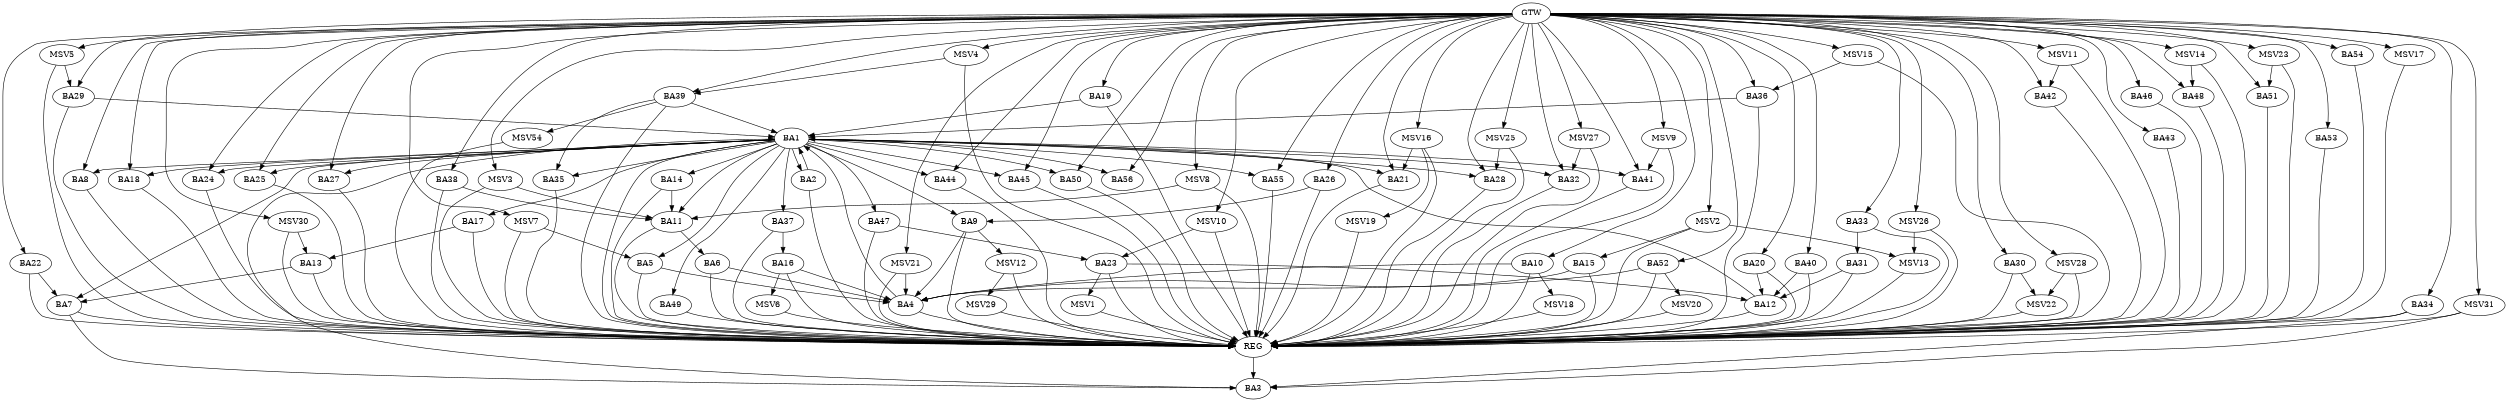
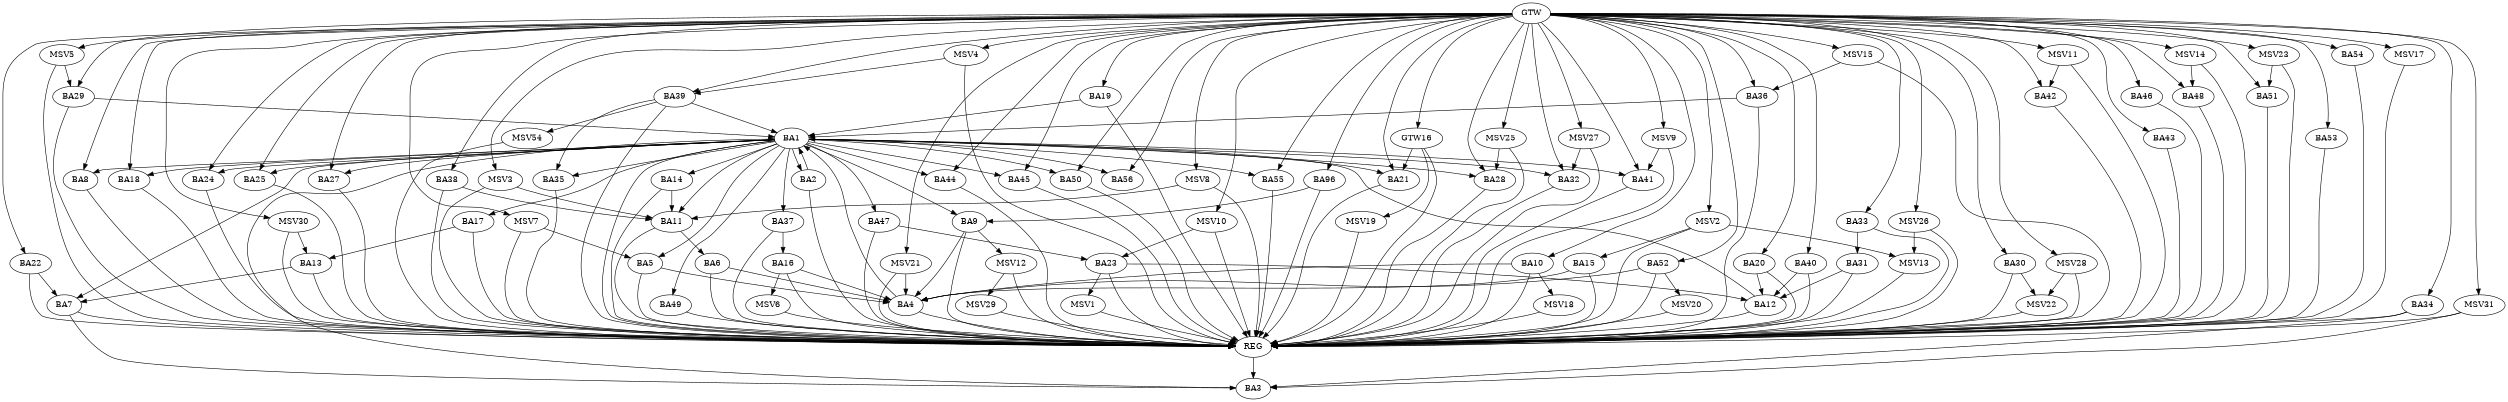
  strict digraph {
    n1 [label=BA1]
    n2 [label=BA2]
    n3 [label=BA5]
    n4 [label=BA7]
    n5 [label=BA8]
    n6 [label=BA9]
    n7 [label=BA11]
    n8 [label=BA14]
    n9 [label=BA17]
    n10 [label=BA18]
    n11 [label=BA21]
    n12 [label=BA24]
    n13 [label=BA25]
    n14 [label=BA27]
    n15 [label=BA28]
    n16 [label=BA32]
    n17 [label=BA35]
    n18 [label=BA37]
    n19 [label=BA41]
    n20 [label=BA44]
    n21 [label=BA45]
    n22 [label=BA47]
    n23 [label=BA49]
    n24 [label=BA50]
    n25 [label=BA55]
    n26 [label=BA56]
    n27 [label=REG]
    n28 [label=BA4]
    n29 [label=BA3]
    n30 [label=MSV12]
    n31 [label=BA6]
    n32 [label=BA12]
    n33 [label=BA13]
    n34 [label=BA16]
    n35 [label=BA23]
    n36 [label=MSV29]
    n37 [label=BA10]
    n38 [label=MSV18]
    n39 [label=BA15]
    n40 [label=MSV6]
    n41 [label=BA19]
    n42 [label=BA20]
    n43 [label=BA22]
    n44 [label=MSV1]
-   n45 [label=BA26]
+   n45 [label=BA96]
    n46 [label=BA29]
    n47 [label=BA30]
    n48 [label=MSV22]
    n49 [label=BA31]
    n50 [label=BA33]
    n51 [label=BA34]
    n52 [label=BA36]
    n53 [label=BA38]
    n54 [label=BA39]
    n55 [label=MSV54]
    n56 [label=BA40]
    n57 [label=BA42]
    n58 [label=BA43]
    n59 [label=BA46]
    n60 [label=BA48]
    n61 [label=BA51]
    n62 [label=BA52]
    n63 [label=MSV20]
    n64 [label=BA53]
    n65 [label=BA54]
    n66 [label=GTW]
    n67 [label=MSV2]
    n68 [label=MSV3]
    n69 [label=MSV4]
    n70 [label=MSV5]
    n71 [label=MSV7]
    n72 [label=MSV8]
    n73 [label=MSV9]
    n74 [label=MSV10]
    n75 [label=MSV11]
    n76 [label=MSV14]
    n77 [label=MSV15]
-   n78 [label=MSV16]
+   n78 [label=GTW16]
    n79 [label=MSV17]
    n80 [label=MSV21]
    n81 [label=MSV23]
    n82 [label=MSV25]
    n83 [label=MSV26]
    n84 [label=MSV27]
    n85 [label=MSV28]
    n86 [label=MSV30]
    n87 [label=MSV31]
    n88 [label=MSV13]
    n89 [label=MSV19]
    n1 -> n2
    n1 -> n3
    n1 -> n4
    n1 -> n5
    n1 -> n6
    n1 -> n7
    n1 -> n8
    n1 -> n9
    n1 -> n10
    n1 -> n11
    n1 -> n12
    n1 -> n13
    n1 -> n14
    n1 -> n15
    n1 -> n16
    n1 -> n17
    n1 -> n18
    n1 -> n19
    n1 -> n20
    n1 -> n21
    n1 -> n22
    n1 -> n23
    n1 -> n24
    n1 -> n25
    n1 -> n26
    n1 -> n27
    n2 -> n1
    n2 -> n27
    n3 -> n27
    n3 -> n28
    n4 -> n27
    n4 -> n29
    n5 -> n27
    n6 -> n27
    n6 -> n28
    n6 -> n30
    n7 -> n27
    n7 -> n31
    n8 -> n7
    n8 -> n27
    n9 -> n27
    n9 -> n33
    n10 -> n27
    n11 -> n27
    n12 -> n27
    n13 -> n27
    n14 -> n27
    n15 -> n27
    n16 -> n27
    n17 -> n27
    n18 -> n27
    n18 -> n34
    n19 -> n27
    n20 -> n27
    n21 -> n27
    n22 -> n27
    n22 -> n35
    n23 -> n27
    n24 -> n27
    n25 -> n27
    n27 -> n29
    n28 -> n1
    n28 -> n27
    n29 -> n1
    n30 -> n27
    n30 -> n36
    n31 -> n27
    n31 -> n28
    n32 -> n1
    n32 -> n27
    n33 -> n4
    n33 -> n27
    n34 -> n27
    n34 -> n28
    n34 -> n40
    n35 -> n27
    n35 -> n32
    n35 -> n44
    n36 -> n27
    n37 -> n27
    n37 -> n28
    n37 -> n38
    n38 -> n27
    n39 -> n27
    n39 -> n28
    n40 -> n27
    n41 -> n1
    n41 -> n27
    n42 -> n27
    n42 -> n32
    n43 -> n4
    n43 -> n27
    n44 -> n27
    n45 -> n6
    n45 -> n27
    n46 -> n1
    n46 -> n27
    n47 -> n27
    n47 -> n48
    n48 -> n27
    n49 -> n27
    n49 -> n32
    n50 -> n27
    n50 -> n49
    n51 -> n27
    n51 -> n29
    n52 -> n1
    n52 -> n27
    n53 -> n7
    n53 -> n27
    n54 -> n1
    n54 -> n17
    n54 -> n27
    n54 -> n55
    n55 -> n27
    n56 -> n27
    n56 -> n32
    n57 -> n27
    n58 -> n27
    n59 -> n27
    n60 -> n27
    n61 -> n27
    n62 -> n27
    n62 -> n28
    n62 -> n63
    n63 -> n27
    n64 -> n27
    n65 -> n27
    n66 -> n5
    n66 -> n10
    n66 -> n11
    n66 -> n12
    n66 -> n13
    n66 -> n14
    n66 -> n15
    n66 -> n16
    n66 -> n19
    n66 -> n20
    n66 -> n21
    n66 -> n24
    n66 -> n25
    n66 -> n26
    n66 -> n37
    n66 -> n41
    n66 -> n42
    n66 -> n43
    n66 -> n45
    n66 -> n46
    n66 -> n47
    n66 -> n50
    n66 -> n51
    n66 -> n52
    n66 -> n53
    n66 -> n54
    n66 -> n56
    n66 -> n57
    n66 -> n58
    n66 -> n59
    n66 -> n60
    n66 -> n61
    n66 -> n62
    n66 -> n64
    n66 -> n65
    n66 -> n67
    n66 -> n68
    n66 -> n69
    n66 -> n70
    n66 -> n71
    n66 -> n72
    n66 -> n73
    n66 -> n74
    n66 -> n75
    n66 -> n76
    n66 -> n77
    n66 -> n78
    n66 -> n79
    n66 -> n80
    n66 -> n81
    n66 -> n82
    n66 -> n83
    n66 -> n84
    n66 -> n85
    n66 -> n86
    n66 -> n87
    n67 -> n27
    n67 -> n39
    n67 -> n88
    n68 -> n7
    n68 -> n27
    n69 -> n27
    n69 -> n54
    n70 -> n27
    n70 -> n46
    n71 -> n3
    n71 -> n27
    n72 -> n7
    n72 -> n27
    n73 -> n19
    n73 -> n27
    n74 -> n27
    n74 -> n35
    n75 -> n27
    n75 -> n57
    n76 -> n27
    n76 -> n60
    n77 -> n27
    n77 -> n52
    n78 -> n11
    n78 -> n27
    n78 -> n89
    n79 -> n27
    n80 -> n27
    n80 -> n28
    n81 -> n27
    n81 -> n61
    n82 -> n15
    n82 -> n27
    n83 -> n27
    n83 -> n88
    n84 -> n16
    n84 -> n27
    n85 -> n27
    n85 -> n48
    n86 -> n27
    n86 -> n33
    n87 -> n27
    n87 -> n29
    n88 -> n27
    n89 -> n27
  }
